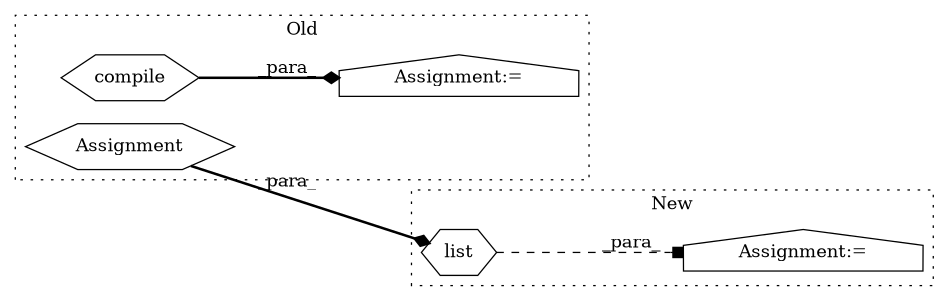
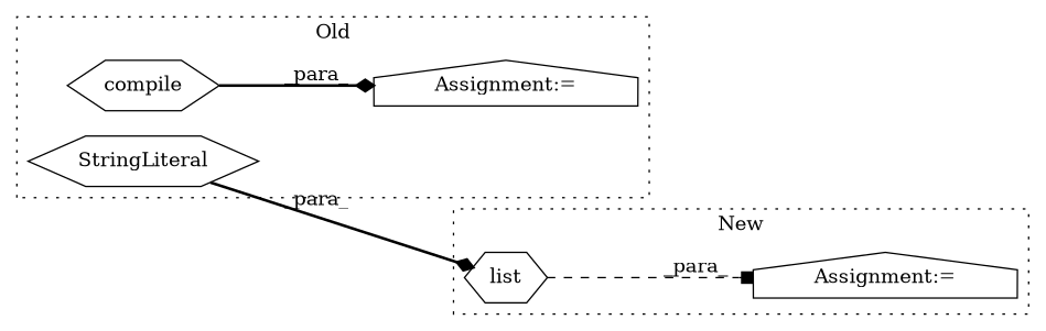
  digraph {
    rankdir=LR
    node [a=32 l=1 shape=hexagon]
    edge [arrowhead=diamond style=bold]
    n1 [l="5,1" label=list s="1829,1877"]
    n2 [a=7 label="Assignment:=" s=1828 shape=house]
    n3 [l="8,1" label=compile s="1664,1691"]
-   n4 [a=45 l=19 label=Assignment s=1672]
+   n4 [a=45 l=19 label=StringLiteral s=1672]
    n5 [a=7 label="Assignment:=" s=1605 shape=house]
    subgraph cluster_1 {
      label=New
      style=dotted
      n1
      n2
    }
    subgraph cluster_2 {
      label=Old
      style=dotted
      n3
      n4
      n5
    }
    n1 -> n2 [arrowhead=box label=_para_ style=dashed]
    n3 -> n5 [label=_para_]
    n4 -> n1 [label=_para_]
  }
